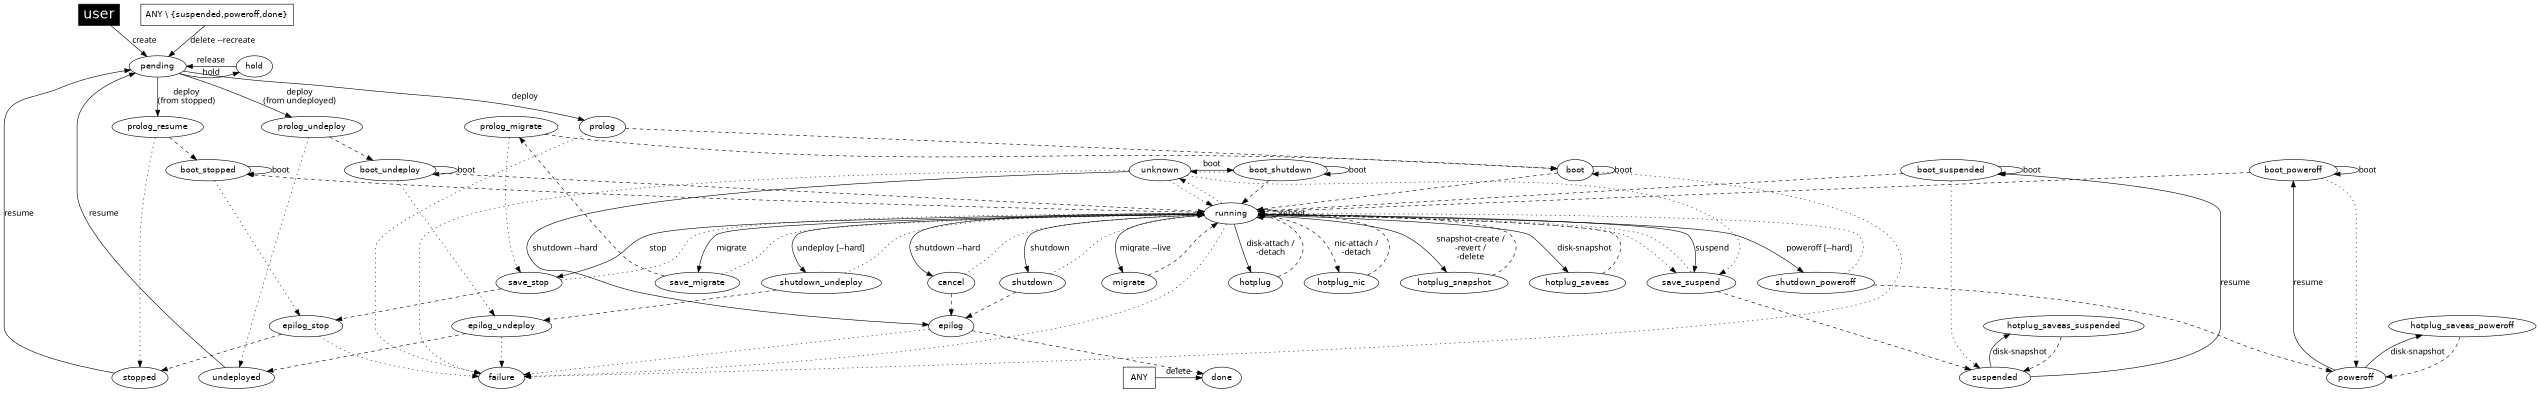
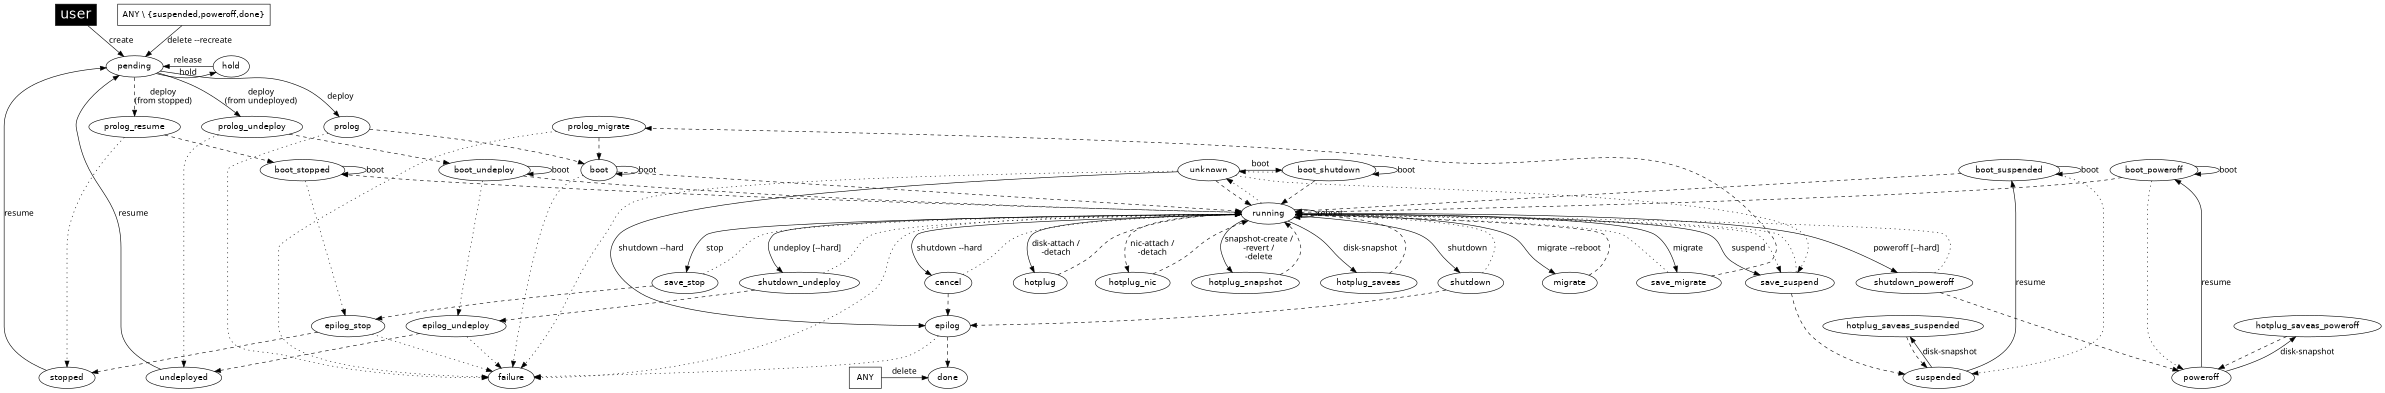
  digraph {
    nodesep=0.5
    node [fontname=Helvetica]
    edge [fontname=Menlo]
    user [fillcolor=black fontcolor=white fontsize=24.0 shape=box style=filled]
    boot
    boot_stopped
    boot_undeploy
    boot_suspended
    n6 [label=boot_shutdown]
    boot_poweroff
    unknown
    pending
    hold
    prolog
    prolog_resume
    prolog_migrate
    ANY [shape=box]
    suspended
    done
    failure
    stopped
    undeployed
    poweroff
    running
    epilog_stop
    epilog_undeploy
    epilog
    save_suspend
    prolog_undeploy
    hotplug_saveas_suspended
    hotplug_saveas_poweroff
    "ANY \\ {suspended,poweroff,done}" [shape=box]
    shutdown
    cancel
    shutdown_poweroff
    migrate
    save_migrate
    save_stop
    shutdown_undeploy
    hotplug
    hotplug_nic
    hotplug_snapshot
    hotplug_saveas
    subgraph sub_1 {
      rank=min
      user
    }
    subgraph sub_2 {
      color=white
      rank=same
      boot
      boot_stopped
      boot_undeploy
      boot_suspended
      n6
      boot_poweroff
      unknown
    }
    subgraph sub_3 {
      color=white
      rank=same
      pending
      hold
    }
    subgraph sub_4 {
      color=white
      rank=same
      prolog
      prolog_resume
      prolog_migrate
    }
    subgraph sub_5 {
      color=white
      rank=max
      ANY
      suspended
      done
      failure
      stopped
      undeployed
      poweroff
    }
    user -> pending [label=create]
    boot -> boot [label=boot]
    boot -> failure [style=dotted]
    boot -> running [style=dashed]
    boot_stopped -> boot_stopped [label=boot]
    boot_stopped -> epilog_stop [style=dotted]
    boot_undeploy -> boot_undeploy [label=boot]
    boot_undeploy -> running [style=dashed]
    boot_undeploy -> epilog_undeploy [style=dotted]
    boot_suspended -> boot_suspended [label=boot]
    boot_suspended -> suspended [style=dotted]
    boot_suspended -> running [style=dashed]
    n6 -> n6 [label=boot]
    n6 -> unknown [style=dotted]
    n6 -> running [style=dashed]
    boot_poweroff -> boot_poweroff [label=boot]
    boot_poweroff -> poweroff [style=dotted]
    boot_poweroff -> running [style=dashed]
    unknown -> n6 [label=boot]
    unknown -> failure [style=dotted]
-   unknown -> running [style=dotted]
+   unknown -> running [style=dashed]
    unknown -> epilog [label="shutdown --hard"]
    unknown -> save_suspend [style=dotted]
    pending -> hold [label=hold]
    pending -> prolog [label=deploy]
-   pending -> prolog_resume [label="deploy\n(from stopped)"]
+   pending -> prolog_resume [label="deploy\n(from stopped)" style=dashed]
    pending -> prolog_undeploy [label="deploy\n(from undeployed)"]
    hold -> pending [label=release]
    prolog -> boot [style=dashed]
    prolog -> failure [style=dotted]
    prolog_resume -> boot_stopped [style=dashed]
    prolog_resume -> stopped [style=dotted]
    prolog_migrate -> boot [style=dashed]
-   prolog_migrate -> save_stop [style=dotted]
+   prolog_migrate -> failure [style=dotted]
    ANY -> done [label=delete]
    suspended -> boot_suspended [label=resume]
    suspended -> hotplug_saveas_suspended [label="disk-snapshot"]
    stopped -> pending [label=resume]
    undeployed -> pending [label=resume]
    poweroff -> boot_poweroff [label=resume]
    poweroff -> hotplug_saveas_poweroff [label="disk-snapshot"]
    running -> boot_stopped [style=dashed]
    running -> unknown [style=dotted]
    running -> failure [style=dotted]
    running -> running [label=reboot]
    running -> save_suspend [label=suspend]
    running -> save_suspend [style=dotted]
    running -> shutdown [label=shutdown]
    running -> cancel [label="shutdown --hard"]
    running -> shutdown_poweroff [label="poweroff [--hard]"]
-   running -> migrate [label="migrate --live"]
+   running -> migrate [label="migrate --reboot"]
    running -> save_migrate [label=migrate]
    running -> save_stop [label=stop]
    running -> shutdown_undeploy [label="undeploy [--hard]"]
    running -> hotplug [label="disk-attach /\n-detach"]
    running -> hotplug_nic [label="nic-attach /\n-detach" style=dashed]
    running -> hotplug_snapshot [label="snapshot-create /\n-revert /\n-delete"]
    running -> hotplug_saveas [label="disk-snapshot"]
    epilog_stop -> failure [style=dotted]
    epilog_stop -> stopped [style=dashed]
    epilog_undeploy -> failure [style=dotted]
    epilog_undeploy -> undeployed [style=dashed]
    epilog -> done [style=dashed]
    epilog -> failure [style=dotted]
    save_suspend -> suspended [style=dashed]
    save_suspend -> running [style=dotted]
    prolog_undeploy -> boot_undeploy [style=dashed]
    prolog_undeploy -> undeployed [style=dotted]
    hotplug_saveas_suspended -> suspended [style=dashed]
    hotplug_saveas_poweroff -> poweroff [style=dashed]
    "ANY \\ {suspended,poweroff,done}" -> pending [label="delete --recreate"]
    shutdown -> running [style=dotted]
    shutdown -> epilog [style=dashed]
    cancel -> running [style=dotted]
    cancel -> epilog [style=dashed]
    shutdown_poweroff -> poweroff [style=dashed]
    shutdown_poweroff -> running [style=dotted]
    migrate -> running [style=dashed]
    save_migrate -> prolog_migrate [style=dashed]
    save_migrate -> running [style=dotted]
    save_stop -> running [style=dotted]
    save_stop -> epilog_stop [style=dashed]
    shutdown_undeploy -> running [style=dotted]
    shutdown_undeploy -> epilog_undeploy [style=dashed]
    hotplug -> running [style=dashed]
    hotplug_nic -> running [style=dashed]
    hotplug_snapshot -> running [style=dashed]
    hotplug_saveas -> running [style=dashed]
  }
